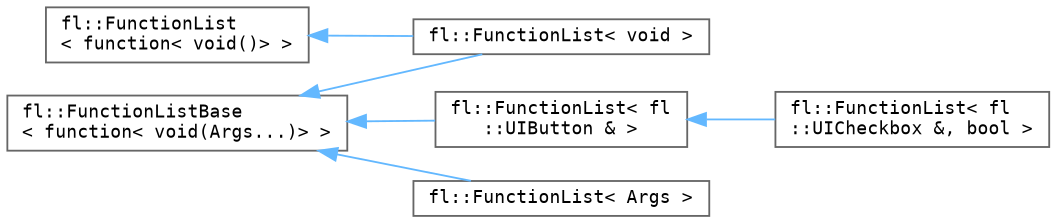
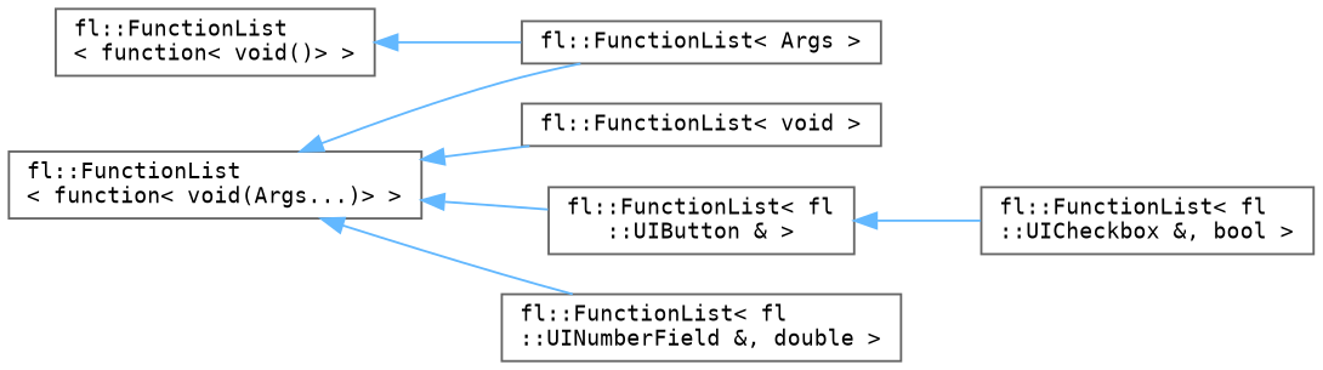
  digraph {
    fontname="DejaVu Sans Mono"
    rankdir=LR
    node [color=grey40 fillcolor=white fontname="DejaVu Sans Mono" fontsize=10 shape=box style=filled]
    edge [color=steelblue1 dir=back fontname="DejaVu Sans Mono" fontsize=10 labelfontname=Helvetica labelfontsize=10 style=solid]
    n1 [height=0.2 label="fl::FunctionList\l\< function\< void()\> \>" width=0.4]
    n2 [height=0.2 label="fl::FunctionList\< void \>" width=0.4]
-   n3 [height=0.2 label="fl::FunctionListBase\l\< function\< void(Args...)\> \>" width=0.4]
+   n3 [height=0.2 label="fl::FunctionList\l\< function\< void(Args...)\> \>" width=0.4]
    n4 [height=0.2 label="fl::FunctionList\< fl\l::UIButton & \>" width=0.4]
+   n5 [height=0.2 label="fl::FunctionList\< fl\l::UINumberField &, double \>" width=0.4]
    n6 [height=0.2 label="fl::FunctionList\< Args \>" width=0.4]
    n7 [height=0.2 label="fl::FunctionList\< fl\l::UICheckbox &, bool \>" width=0.4]
-   n1 -> n2
+   n1 -> n6
    n3 -> n2
    n3 -> n4
+   n3 -> n5
    n3 -> n6
    n4 -> n7
  }
